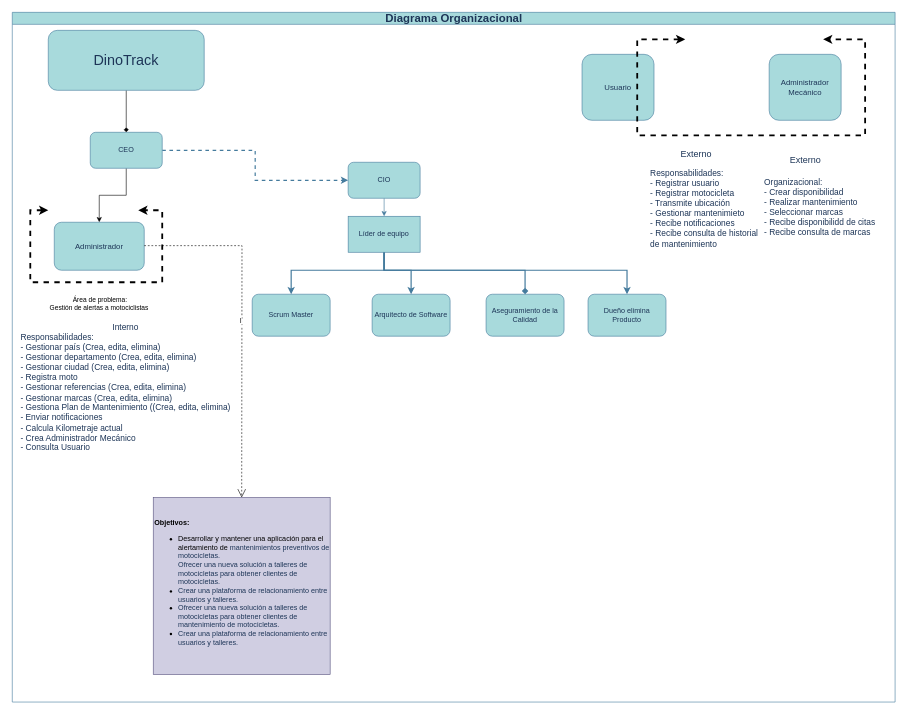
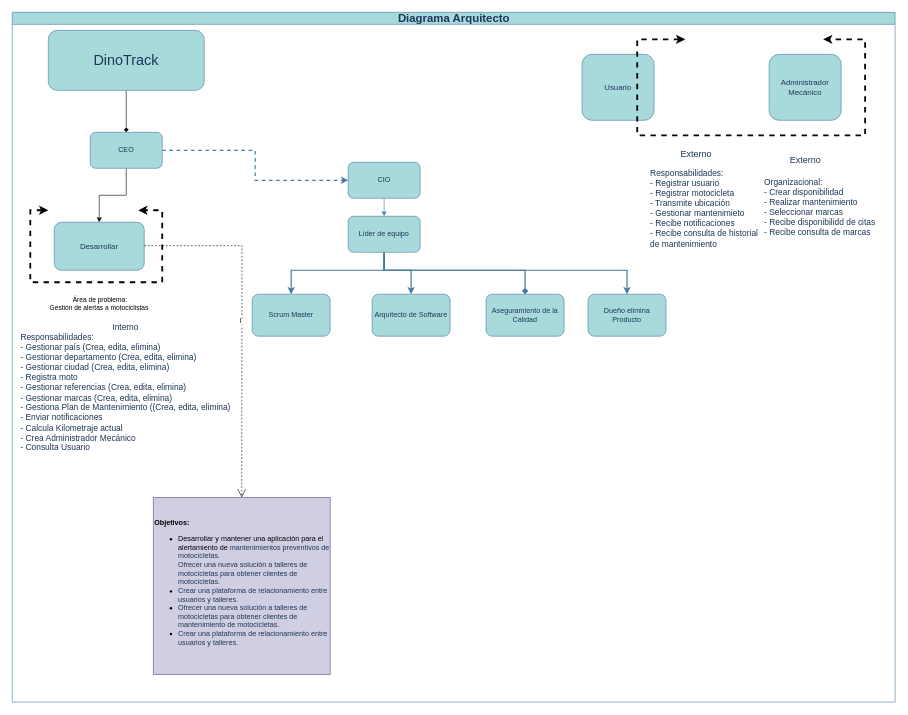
  <mxCell id="0" />
  <mxCell id="1" parent="0" />
- <mxCell id="2" value="&lt;font style=&quot;font-size: 19px;&quot;&gt;Diagrama Organizacional&lt;/font&gt;" style="swimlane;html=1;startSize=20;horizontal=1;containerType=tree;glass=0;labelBackgroundColor=none;fillColor=#A8DADC;strokeColor=#457B9D;fontColor=#1D3557;" parent="1" vertex="1"><mxGeometry x="20" y="20" width="1472" height="1150" as="geometry"><mxRectangle x="40" y="80" width="90" height="30" as="alternateBounds" /></mxGeometry></mxCell>
+ <mxCell id="2" value="&lt;font style=&quot;font-size: 19px;&quot;&gt;Diagrama Arquitecto&lt;/font&gt;" style="swimlane;html=1;startSize=20;horizontal=1;containerType=tree;glass=0;labelBackgroundColor=none;fillColor=#A8DADC;strokeColor=#457B9D;fontColor=#1D3557;" parent="1" vertex="1"><mxGeometry x="20" y="20" width="1472" height="1150" as="geometry"><mxRectangle x="40" y="80" width="90" height="30" as="alternateBounds" /></mxGeometry></mxCell>
  <mxCell id="3" value="&lt;span&gt;Scrum Master&lt;/span&gt;" style="rounded=1;whiteSpace=wrap;html=1;labelBackgroundColor=none;fillColor=#A8DADC;strokeColor=#457B9D;fontColor=#1D3557;fontStyle=0" parent="2" vertex="1"><mxGeometry x="400" y="470" width="130" height="70" as="geometry" /></mxCell>
  <mxCell id="4" value="&lt;span&gt;Arquitecto de Software&lt;/span&gt;" style="rounded=1;whiteSpace=wrap;html=1;labelBackgroundColor=none;fillColor=#A8DADC;strokeColor=#457B9D;fontColor=#1D3557;fontStyle=0" parent="2" vertex="1"><mxGeometry x="600" y="470" width="130" height="70" as="geometry" /></mxCell>
  <mxCell id="5" value="&lt;span&gt;Aseguramiento de la Calidad&lt;/span&gt;" style="rounded=1;whiteSpace=wrap;html=1;labelBackgroundColor=none;fillColor=#A8DADC;strokeColor=#457B9D;fontColor=#1D3557;fontStyle=0" parent="2" vertex="1"><mxGeometry x="790" y="470" width="130" height="70" as="geometry" /></mxCell>
  <mxCell id="6" value="&lt;span&gt;Dueño elimina Producto&lt;/span&gt;" style="rounded=1;whiteSpace=wrap;html=1;labelBackgroundColor=none;fillColor=#A8DADC;strokeColor=#457B9D;fontColor=#1D3557;fontStyle=0" parent="2" vertex="1"><mxGeometry x="960" y="470" width="130" height="70" as="geometry" /></mxCell>
  <mxCell id="7" style="edgeStyle=orthogonalEdgeStyle;rounded=0;orthogonalLoop=1;jettySize=auto;html=1;entryX=0;entryY=0.5;entryDx=0;entryDy=0;labelBackgroundColor=none;strokeColor=#457B9D;fontColor=default;strokeWidth=2;dashed=1;" parent="2" source="9" target="11" edge="1"><mxGeometry relative="1" as="geometry" /></mxCell>
  <mxCell id="8" style="edgeStyle=orthogonalEdgeStyle;rounded=0;orthogonalLoop=1;jettySize=auto;html=1;" parent="2" source="9" target="27" edge="1"><mxGeometry relative="1" as="geometry" /></mxCell>
  <mxCell id="9" value="CEO" style="rounded=1;whiteSpace=wrap;html=1;fillColor=#A8DADC;strokeColor=#457B9D;fontColor=#1D3557;labelBackgroundColor=none;" parent="2" vertex="1"><mxGeometry x="130" y="200" width="120" height="60" as="geometry" /></mxCell>
  <mxCell id="10" style="edgeStyle=orthogonalEdgeStyle;rounded=0;orthogonalLoop=1;jettySize=auto;html=1;exitX=0.5;exitY=1;exitDx=0;exitDy=0;entryX=0.5;entryY=0;entryDx=0;entryDy=0;labelBackgroundColor=none;strokeColor=#457B9D;fontColor=default;" parent="2" source="11" target="16" edge="1"><mxGeometry relative="1" as="geometry" /></mxCell>
  <mxCell id="11" value="CIO" style="rounded=1;whiteSpace=wrap;html=1;fillColor=#A8DADC;strokeColor=#457B9D;fontColor=#1D3557;labelBackgroundColor=none;" parent="2" vertex="1"><mxGeometry x="560" y="250" width="120" height="60" as="geometry" /></mxCell>
  <mxCell id="12" style="edgeStyle=orthogonalEdgeStyle;rounded=0;orthogonalLoop=1;jettySize=auto;html=1;entryX=0.5;entryY=0;entryDx=0;entryDy=0;labelBackgroundColor=none;strokeColor=#457B9D;fontColor=default;strokeWidth=2;" parent="2" source="16" target="3" edge="1"><mxGeometry relative="1" as="geometry"><Array as="points"><mxPoint x="620" y="430" /><mxPoint x="465" y="430" /></Array></mxGeometry></mxCell>
  <mxCell id="13" style="edgeStyle=orthogonalEdgeStyle;rounded=0;orthogonalLoop=1;jettySize=auto;html=1;entryX=0.5;entryY=0;entryDx=0;entryDy=0;labelBackgroundColor=none;strokeColor=#457B9D;fontColor=default;strokeWidth=2;" parent="2" source="16" target="4" edge="1"><mxGeometry relative="1" as="geometry"><Array as="points"><mxPoint x="620" y="430" /><mxPoint x="665" y="430" /></Array></mxGeometry></mxCell>
  <mxCell id="14" style="edgeStyle=orthogonalEdgeStyle;rounded=0;orthogonalLoop=1;jettySize=auto;html=1;entryX=0.5;entryY=0;entryDx=0;entryDy=0;labelBackgroundColor=none;strokeColor=#457B9D;fontColor=default;strokeWidth=2;endArrow=diamond;" parent="2" source="16" target="5" edge="1"><mxGeometry relative="1" as="geometry"><Array as="points"><mxPoint x="620" y="430" /><mxPoint x="855" y="430" /></Array></mxGeometry></mxCell>
  <mxCell id="15" style="edgeStyle=orthogonalEdgeStyle;rounded=0;orthogonalLoop=1;jettySize=auto;html=1;entryX=0.5;entryY=0;entryDx=0;entryDy=0;labelBackgroundColor=none;strokeColor=#457B9D;fontColor=default;strokeWidth=2;" parent="2" source="16" target="6" edge="1"><mxGeometry relative="1" as="geometry"><Array as="points"><mxPoint x="620" y="430" /><mxPoint x="1025" y="430" /></Array></mxGeometry></mxCell>
- <mxCell id="16" value="&lt;font style=&quot;vertical-align: inherit;&quot;&gt;&lt;font style=&quot;vertical-align: inherit;&quot;&gt;Líder de equipo&lt;/font&gt;&lt;/font&gt;" style="whiteSpace=wrap;html=1;fillColor=#A8DADC;strokeColor=#457B9D;fontColor=#1D3557;labelBackgroundColor=none;rounded=0;" parent="2" vertex="1"><mxGeometry x="560" y="340" width="120" height="60" as="geometry" /></mxCell>
+ <mxCell id="16" value="&lt;font style=&quot;vertical-align: inherit;&quot;&gt;&lt;font style=&quot;vertical-align: inherit;&quot;&gt;Líder de equipo&lt;/font&gt;&lt;/font&gt;" style="rounded=1;whiteSpace=wrap;html=1;fillColor=#A8DADC;strokeColor=#457B9D;fontColor=#1D3557;labelBackgroundColor=none;" parent="2" vertex="1"><mxGeometry x="560" y="340" width="120" height="60" as="geometry" /></mxCell>
  <mxCell id="17" style="edgeStyle=orthogonalEdgeStyle;rounded=0;orthogonalLoop=1;jettySize=auto;html=1;endArrow=diamond;" parent="2" source="18" target="9" edge="1"><mxGeometry relative="1" as="geometry" /></mxCell>
  <mxCell id="18" value="&lt;span&gt;&lt;font style=&quot;font-size: 24px;&quot;&gt;DinoTrack&lt;/font&gt;&lt;/span&gt;" style="rounded=1;whiteSpace=wrap;html=1;labelBackgroundColor=none;fillColor=#A8DADC;strokeColor=#457B9D;fontColor=#1D3557;fontStyle=0" parent="2" vertex="1"><mxGeometry x="60" y="30" width="260" height="100" as="geometry" /></mxCell>
  <mxCell id="19" value="&lt;font style=&quot;font-size: 14px;&quot;&gt;Responsabilidades:&lt;br&gt;- Registrar usuario&lt;br&gt;- Registrar motocicleta&lt;br&gt;- Transmite ubicación&lt;br&gt;- Gestionar mantenimieto&lt;br&gt;- Recibe notificaciones&lt;br&gt;- Recibe consulta de historial&lt;br&gt;de mantenimiento&lt;br&gt;&lt;br&gt;&lt;/font&gt;" style="text;html=1;align=left;verticalAlign=middle;resizable=0;points=[];autosize=1;strokeColor=none;fillColor=none;labelBackgroundColor=none;fontColor=#1D3557;" parent="2" vertex="1"><mxGeometry x="1062" y="250" width="200" height="170" as="geometry" /></mxCell>
  <mxCell id="20" value="&lt;font style=&quot;font-size: 15px;&quot;&gt;Externo&lt;/font&gt;" style="text;html=1;align=center;verticalAlign=middle;resizable=0;points=[];autosize=1;strokeColor=none;fillColor=none;labelBackgroundColor=none;fontColor=#1D3557;" parent="2" vertex="1"><mxGeometry x="1100" y="220" width="80" height="30" as="geometry" /></mxCell>
  <mxCell id="21" value="&lt;font style=&quot;font-size: 15px;&quot;&gt;Externo&lt;/font&gt;" style="text;html=1;align=center;verticalAlign=middle;resizable=0;points=[];autosize=1;strokeColor=none;fillColor=none;labelBackgroundColor=none;fontColor=#1D3557;" parent="2" vertex="1"><mxGeometry x="1282" y="230" width="80" height="30" as="geometry" /></mxCell>
  <mxCell id="22" value="&lt;font style=&quot;font-size: 14px;&quot;&gt;Organizacional:&lt;br&gt;- Crear disponibilidad&lt;br&gt;- Realizar mantenimiento&lt;br style=&quot;border-color: var(--border-color);&quot;&gt;- Seleccionar marcas&lt;br&gt;- Recibe disponibilidd de citas&lt;br&gt;- Recibe consulta de marcas&lt;br&gt;&lt;/font&gt;" style="text;html=1;align=left;verticalAlign=middle;resizable=0;points=[];autosize=1;strokeColor=none;fillColor=none;labelBackgroundColor=none;fontColor=#1D3557;" parent="2" vertex="1"><mxGeometry x="1252" y="265" width="210" height="120" as="geometry" /></mxCell>
  <mxCell id="23" value="&lt;font style=&quot;font-size: 13px;&quot;&gt;Administrador Mecánico&lt;/font&gt;" style="rounded=1;whiteSpace=wrap;html=1;strokeWidth=1;labelBackgroundColor=none;fillColor=#A8DADC;strokeColor=#457B9D;fontColor=#1D3557;" parent="2" vertex="1"><mxGeometry x="1262" y="70" width="120" height="110" as="geometry" /></mxCell>
  <mxCell id="24" value="&lt;font style=&quot;font-size: 13px;&quot;&gt;Usuario&lt;/font&gt;" style="rounded=1;whiteSpace=wrap;html=1;strokeWidth=1;labelBackgroundColor=none;fillColor=#A8DADC;strokeColor=#457B9D;fontColor=#1D3557;" parent="2" vertex="1"><mxGeometry x="950" y="70" width="120" height="110" as="geometry" /></mxCell>
  <mxCell id="25" value="&lt;div style=&quot;text-align: center;&quot;&gt;&lt;span style=&quot;font-size: 14px; background-color: initial;&quot;&gt;Interno&lt;/span&gt;&lt;/div&gt;&lt;font style=&quot;font-size: 14px;&quot;&gt;Responsabilidades:&lt;br&gt;- Gestionar país (Crea, edita, elimina)&lt;br&gt;- Gestionar departamento (Crea, edita, elimina)&lt;br&gt;- Gestionar ciudad (Crea, edita, elimina)&lt;br&gt;- Registra moto&lt;br&gt;- Gestionar referencias (Crea, edita, elimina)&lt;br&gt;- Gestionar marcas (Crea, edita, elimina)&lt;br&gt;- Gestiona Plan de Mantenimiento ((Crea, edita, elimina)&lt;br&gt;- Enviar notificaciones&lt;br&gt;- Calcula Kilometraje actual&lt;br&gt;- Crea Administrador Mecánico&lt;br&gt;- Consulta Usuario&lt;br&gt;&lt;br&gt;&lt;/font&gt;" style="text;html=1;align=left;verticalAlign=middle;resizable=0;points=[];autosize=1;strokeColor=none;fillColor=none;labelBackgroundColor=none;fontColor=#1D3557;" parent="2" vertex="1"><mxGeometry x="12" y="509" width="370" height="250" as="geometry" /></mxCell>
  <mxCell id="26" style="edgeStyle=orthogonalEdgeStyle;rounded=0;orthogonalLoop=1;jettySize=auto;html=1;entryX=0.5;entryY=1;entryDx=0;entryDy=0;labelBackgroundColor=none;strokeColor=#457B9D;fontColor=default;strokeWidth=2;exitX=0.5;exitY=1;exitDx=0;exitDy=0;" parent="2" source="18" target="18" edge="1"><mxGeometry relative="1" as="geometry"><mxPoint x="207.5" y="130" as="sourcePoint" /><mxPoint x="207.5" y="250" as="targetPoint" /></mxGeometry></mxCell>
- <mxCell id="27" value="&lt;span style=&quot;font-size: 13px;&quot;&gt;Administrador&lt;/span&gt;" style="rounded=1;whiteSpace=wrap;html=1;strokeWidth=1;labelBackgroundColor=none;fillColor=#A8DADC;strokeColor=#457B9D;fontColor=#1D3557;" parent="2" vertex="1"><mxGeometry x="70" y="350" width="150" height="80" as="geometry" /></mxCell>
+ <mxCell id="27" value="&lt;span style=&quot;font-size: 13px;&quot;&gt;Desarrollar&lt;/span&gt;" style="rounded=1;whiteSpace=wrap;html=1;strokeWidth=1;labelBackgroundColor=none;fillColor=#A8DADC;strokeColor=#457B9D;fontColor=#1D3557;" parent="2" vertex="1"><mxGeometry x="70" y="350" width="150" height="80" as="geometry" /></mxCell>
  <mxCell id="28" value="" style="endArrow=classic;dashed=1;html=1;rounded=0;endFill=1;startArrow=classic;startFill=1;strokeWidth=3;" parent="2" edge="1"><mxGeometry width="50" height="50" relative="1" as="geometry"><mxPoint x="60" y="330" as="sourcePoint" /><mxPoint x="210" y="330" as="targetPoint" /><Array as="points"><mxPoint x="30" y="330" /><mxPoint x="30" y="450" /><mxPoint x="250" y="450" /><mxPoint x="250" y="330" /></Array></mxGeometry></mxCell>
  <mxCell id="29" value="Área de problema: &lt;br&gt;Gestión de alertas a motociclistas&amp;nbsp;" style="edgeLabel;html=1;align=center;verticalAlign=middle;resizable=0;points=[];" parent="28" vertex="1" connectable="0"><mxGeometry x="0.171" y="1" relative="1" as="geometry"><mxPoint x="-45" y="36" as="offset" /></mxGeometry></mxCell>
  <mxCell id="30" value="" style="endArrow=classic;dashed=1;html=1;rounded=0;endFill=1;startArrow=classic;startFill=1;strokeWidth=3;" parent="2" edge="1"><mxGeometry width="50" height="50" relative="1" as="geometry"><mxPoint x="1122" y="45" as="sourcePoint" /><mxPoint x="1352" y="45" as="targetPoint" /><Array as="points"><mxPoint x="1042" y="45" /><mxPoint x="1042" y="205" /><mxPoint x="1232" y="205" /><mxPoint x="1422" y="205" /><mxPoint x="1422" y="45" /></Array></mxGeometry></mxCell>
  <mxCell id="31" value="&lt;b&gt;Objetivos:&lt;/b&gt;&lt;br&gt;&lt;ul&gt;&lt;li&gt;Desarrollar y mantener una aplicación para el alertamiento de&amp;nbsp;&lt;span style=&quot;color: rgb(29, 53, 87);&quot;&gt;mantenimientos preventivos de motocicletas.&lt;br&gt;Ofrecer una nueva solución a talleres de motocicletas para obtener clientes de motocicletas.&lt;/span&gt;&lt;/li&gt;&lt;li&gt;&lt;span style=&quot;color: rgb(29, 53, 87);&quot;&gt;Crear una plataforma de relacionamiento entre usuarios y talleres.&lt;br&gt;&lt;/span&gt;&lt;/li&gt;&lt;li&gt;&lt;span style=&quot;color: rgb(29, 53, 87);&quot;&gt;Ofrecer una nueva solución a talleres de motocicletas para obtener clientes de mantenimiento de motocicletas.&lt;/span&gt;&lt;/li&gt;&lt;li&gt;&lt;span style=&quot;color: rgb(29, 53, 87);&quot;&gt;Crear una plataforma de relacionamiento entre usuarios y talleres.&lt;/span&gt;&lt;/li&gt;&lt;/ul&gt;" style="whiteSpace=wrap;html=1;aspect=fixed;align=left;fillColor=#d0cee2;strokeColor=#56517e;" parent="2" vertex="1"><mxGeometry x="235" y="809" width="295" height="295" as="geometry" /></mxCell>
  <mxCell id="32" value="." style="endArrow=open;endSize=12;dashed=1;html=1;rounded=0;entryX=0.5;entryY=0;entryDx=0;entryDy=0;" parent="2" target="31" edge="1"><mxGeometry width="160" relative="1" as="geometry"><mxPoint x="220" y="389" as="sourcePoint" /><mxPoint x="380" y="389" as="targetPoint" /><Array as="points"><mxPoint x="383" y="389" /></Array></mxGeometry></mxCell>
  <mxCell id="33" value="l" style="edgeLabel;html=1;align=center;verticalAlign=middle;resizable=0;points=[];" parent="32" vertex="1" connectable="0"><mxGeometry x="-0.011" y="-2" relative="1" as="geometry"><mxPoint as="offset" /></mxGeometry></mxCell>
